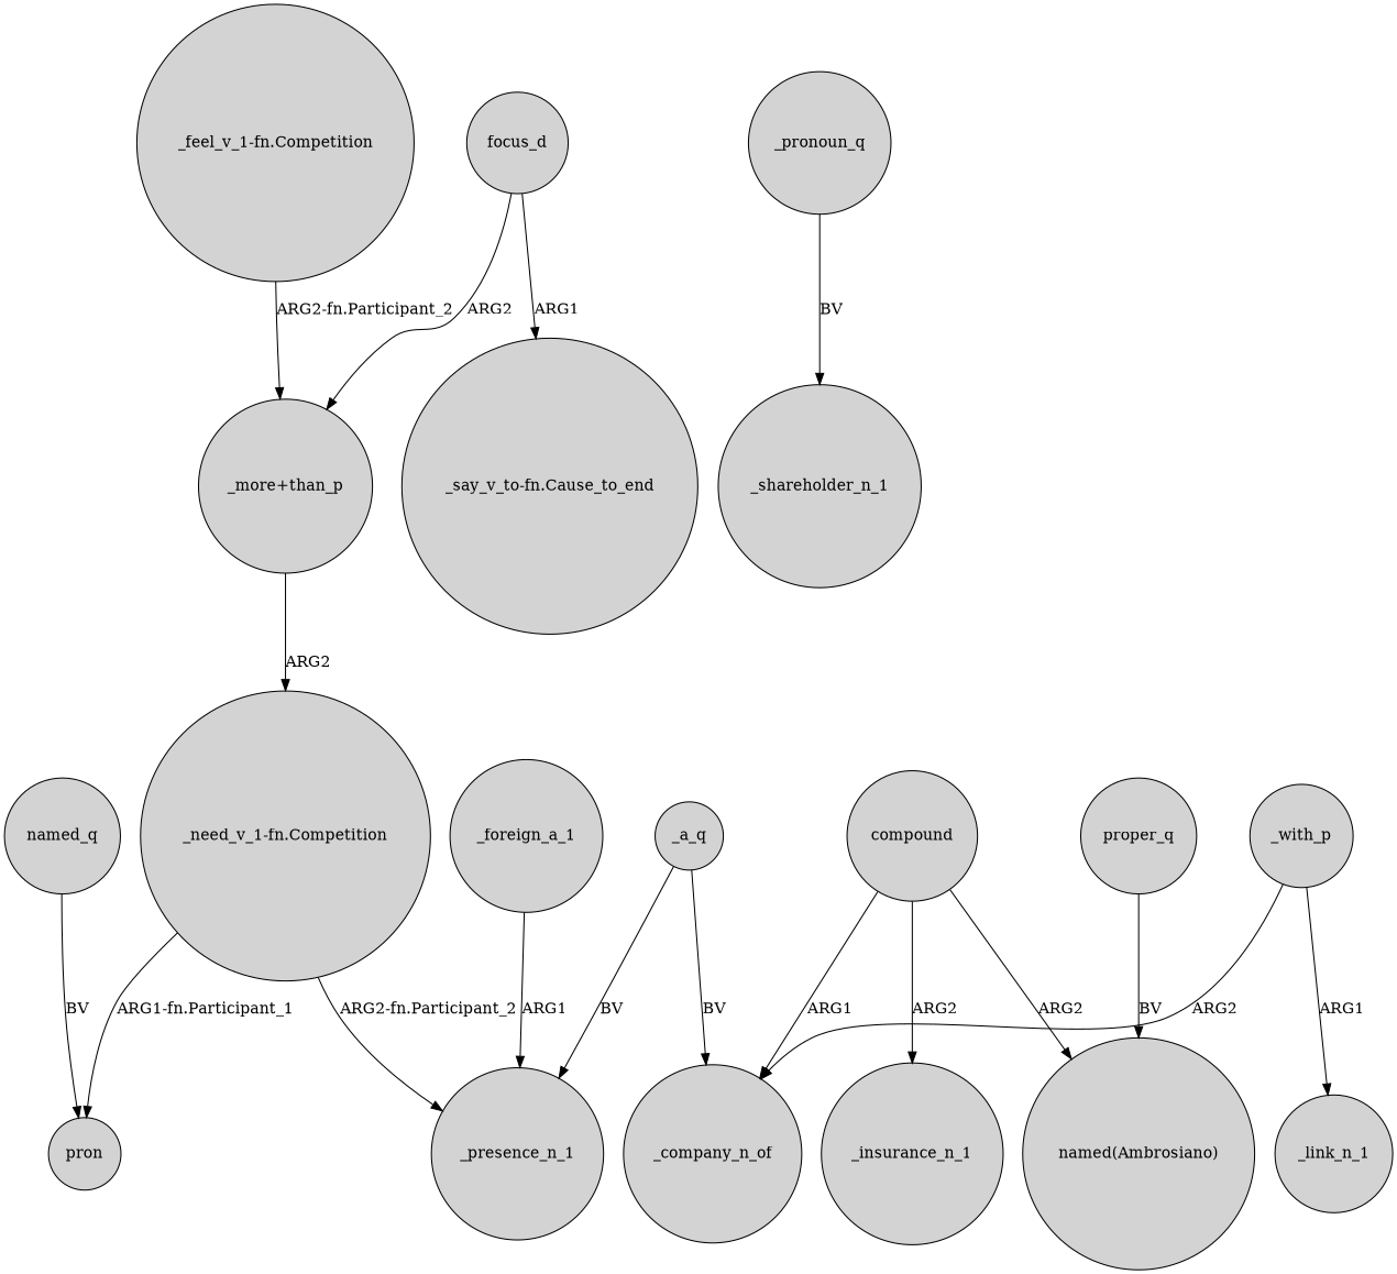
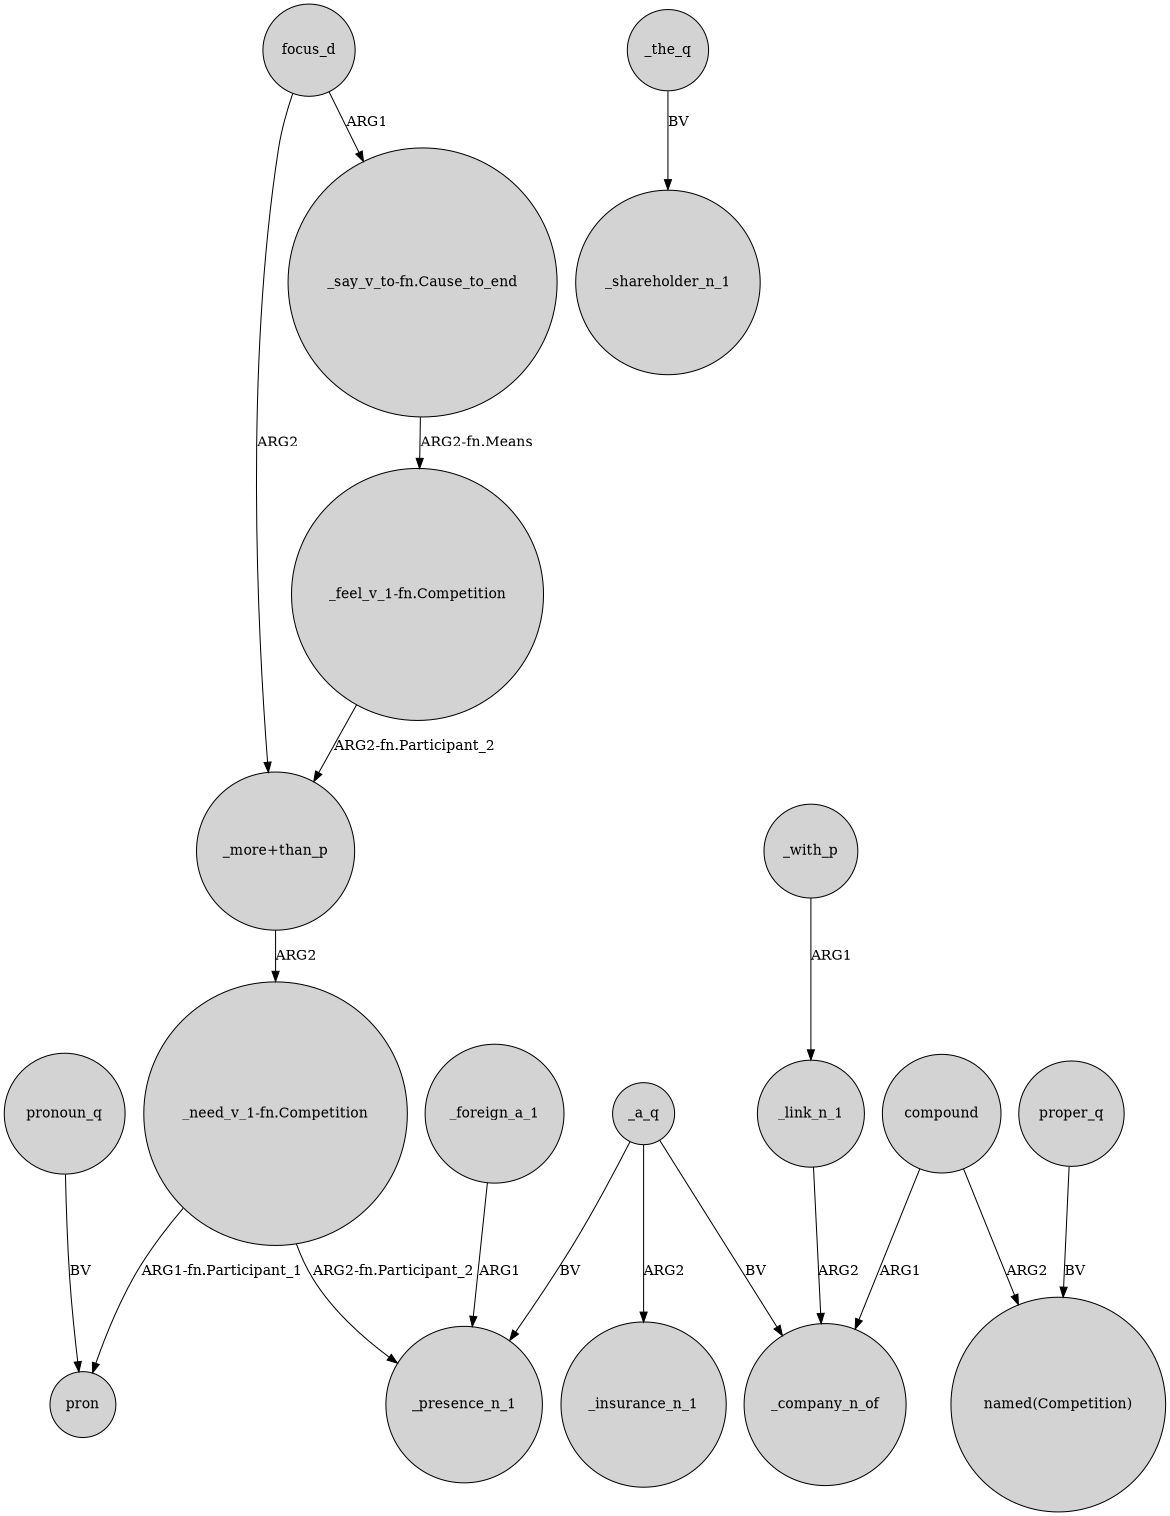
  digraph {
    fontname="DejaVu Serif"
    node [fontname="DejaVu Serif" shape=circle style=filled]
    edge [fontname="DejaVu Serif"]
    "_need_v_1-fn.Competition"
    pron
    _presence_n_1
    _a_q
    _company_n_of
    focus_d
    "_say_v_to-fn.Cause_to_end"
    "_more+than_p"
    "_feel_v_1-fn.Competition"
    compound
    _insurance_n_1
-   "named(Ambrosiano)"
+   "named(Ambrosiano)" [label="named(Competition)"]
    _with_p
    _link_n_1
-   pronoun_q [label=named_q]
+   pronoun_q
    _foreign_a_1
    proper_q
-   _the_q [label=_pronoun_q]
+   _the_q
    _shareholder_n_1
    "_need_v_1-fn.Competition" -> pron [label="ARG1-fn.Participant_1"]
    "_need_v_1-fn.Competition" -> _presence_n_1 [label="ARG2-fn.Participant_2"]
    _a_q -> _presence_n_1 [label=BV]
    _a_q -> _company_n_of [label=BV]
    focus_d -> "_say_v_to-fn.Cause_to_end" [label=ARG1]
    focus_d -> "_more+than_p" [label=ARG2]
+   "_say_v_to-fn.Cause_to_end" -> "_feel_v_1-fn.Competition" [label="ARG2-fn.Means"]
    "_more+than_p" -> "_need_v_1-fn.Competition" [label=ARG2]
    "_feel_v_1-fn.Competition" -> "_more+than_p" [label="ARG2-fn.Participant_2"]
    compound -> _company_n_of [label=ARG1]
-   compound -> _insurance_n_1 [label=ARG2]
+   _a_q -> _insurance_n_1 [label=ARG2]
    compound -> "named(Ambrosiano)" [label=ARG2]
-   _with_p -> _company_n_of [label=ARG2]
+   _link_n_1 -> _company_n_of [label=ARG2]
    _with_p -> _link_n_1 [label=ARG1]
    pronoun_q -> pron [label=BV]
    _foreign_a_1 -> _presence_n_1 [label=ARG1]
    proper_q -> "named(Ambrosiano)" [label=BV]
    _the_q -> _shareholder_n_1 [label=BV]
  }
